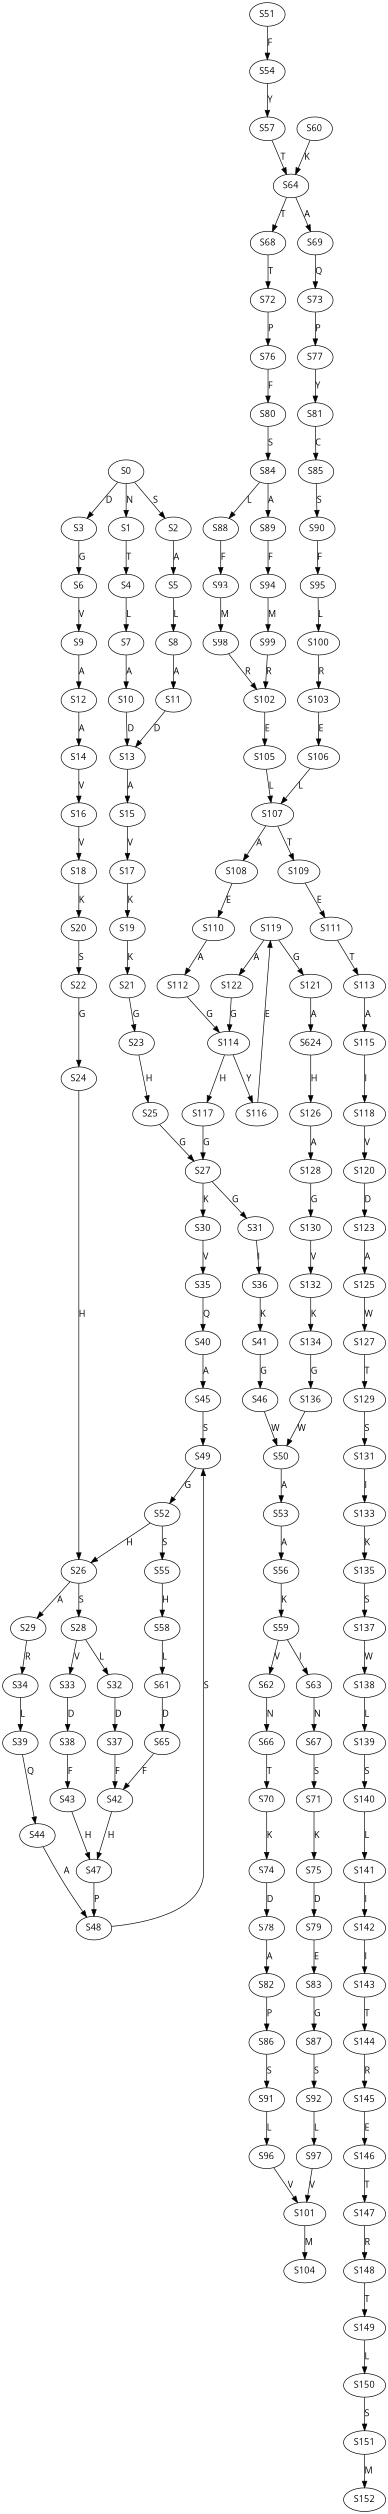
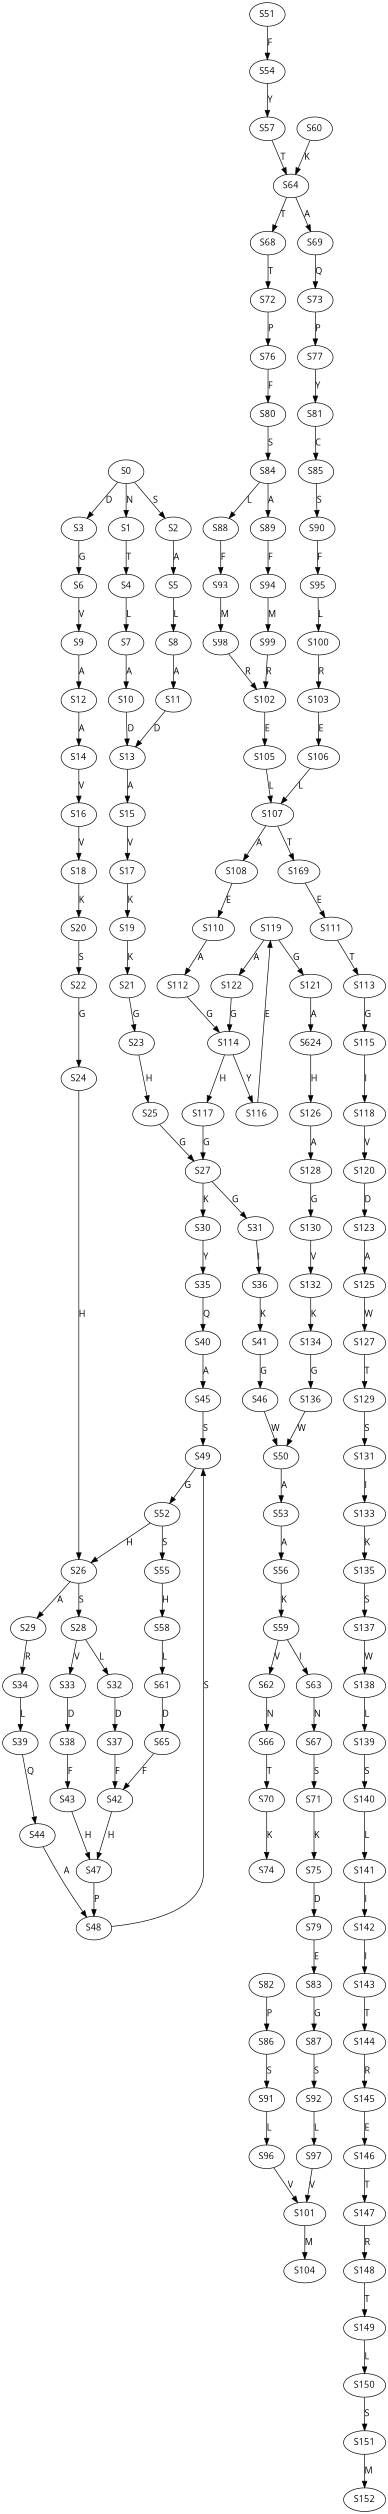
  strict digraph {
    fontname="Open Sans"
    node [fontname="Open Sans"]
    edge [fontname="Open Sans"]
    S0
    S1
    S2
    S3
    S4
    S5
    S6
    S7
    S8
    S9
    S10
    S11
    S12
    S13
    S14
    S15
    S16
    S17
    S18
    S19
    S20
    S21
    S22
    S23
    S24
    S25
    S26
    S27
    S28
    S29
    S30
    S31
    S32
    S33
    S34
    S35
    S36
    S37
    S38
    S39
    S40
    S41
    S42
    S43
    S44
    S45
    S46
    S47
    S48
    S49
    S50
    S52
    S53
    S51
    S54
    S55
    S56
    S57
    S58
    S59
    S64
    S61
    S62
    S63
    S60
    S65
    S66
    S67
    S68
    S69
    S70
    S71
    S72
    S73
    S74
    S75
    S76
    S77
-   S78
    S79
    S80
    S81
    S82
    S83
    S84
    S85
    S86
    S87
    S88
    S89
    S90
    S91
    S92
    S93
    S94
    S95
    S96
    S97
    S98
    S99
    S100
    S101
    S102
    S103
    S104
    S105
    S106
    S107
    S108
-   S109
+   S109 [label=S169]
    S110
    S111
    S112
    S113
    S114
    S115
    S116
    S117
    S118
    S119
    S120
    S121
    S122
    S123
    n125 [label=S624]
    S125
    S126
    S127
    S128
    S129
    S130
    S131
    S132
    S133
    S134
    S135
    S136
    S137
    S138
    S139
    S140
    S141
    S142
    S143
    S144
    S145
    S146
    S147
    S148
    S149
    S150
    S151
    S152
    S0 -> S1 [label=N]
    S0 -> S2 [label=S]
    S0 -> S3 [label=D]
    S1 -> S4 [label=T]
    S2 -> S5 [label=A]
    S3 -> S6 [label=G]
    S4 -> S7 [label=L]
    S5 -> S8 [label=L]
    S6 -> S9 [label=V]
    S7 -> S10 [label=A]
    S8 -> S11 [label=A]
    S9 -> S12 [label=A]
    S10 -> S13 [label=D]
    S11 -> S13 [label=D]
    S12 -> S14 [label=A]
    S13 -> S15 [label=A]
    S14 -> S16 [label=V]
    S15 -> S17 [label=V]
    S16 -> S18 [label=V]
    S17 -> S19 [label=K]
    S18 -> S20 [label=K]
    S19 -> S21 [label=K]
    S20 -> S22 [label=S]
    S21 -> S23 [label=G]
    S22 -> S24 [label=G]
    S23 -> S25 [label=H]
    S24 -> S26 [label=H]
    S25 -> S27 [label=G]
    S26 -> S28 [label=S]
    S26 -> S29 [label=A]
    S27 -> S30 [label=K]
    S27 -> S31 [label=G]
    S28 -> S32 [label=L]
    S28 -> S33 [label=V]
    S29 -> S34 [label=R]
-   S30 -> S35 [label=V]
+   S30 -> S35 [label=Y]
    S31 -> S36 [label=I]
    S32 -> S37 [label=D]
    S33 -> S38 [label=D]
    S34 -> S39 [label=L]
    S35 -> S40 [label=Q]
    S36 -> S41 [label=K]
    S37 -> S42 [label=F]
    S38 -> S43 [label=F]
    S39 -> S44 [label=Q]
    S40 -> S45 [label=A]
    S41 -> S46 [label=G]
    S42 -> S47 [label=H]
    S43 -> S47 [label=H]
    S44 -> S48 [label=A]
    S45 -> S49 [label=S]
    S46 -> S50 [label=W]
    S47 -> S48 [label=P]
    S48 -> S49 [label=S]
    S49 -> S52 [label=G]
    S50 -> S53 [label=A]
    S52 -> S26 [label=H]
    S52 -> S55 [label=S]
    S53 -> S56 [label=A]
    S51 -> S54 [label=F]
    S54 -> S57 [label=Y]
    S55 -> S58 [label=H]
    S56 -> S59 [label=K]
    S57 -> S64 [label=T]
    S58 -> S61 [label=L]
    S59 -> S62 [label=V]
    S59 -> S63 [label=I]
    S64 -> S68 [label=T]
    S64 -> S69 [label=A]
    S61 -> S65 [label=D]
    S62 -> S66 [label=N]
    S63 -> S67 [label=N]
    S60 -> S64 [label=K]
    S65 -> S42 [label=F]
    S66 -> S70 [label=T]
    S67 -> S71 [label=S]
    S68 -> S72 [label=T]
    S69 -> S73 [label=Q]
    S70 -> S74 [label=K]
    S71 -> S75 [label=K]
    S72 -> S76 [label=P]
    S73 -> S77 [label=P]
-   S74 -> S78 [label=D]
    S75 -> S79 [label=D]
    S76 -> S80 [label=F]
    S77 -> S81 [label=Y]
-   S78 -> S82 [label=A]
    S79 -> S83 [label=E]
    S80 -> S84 [label=S]
    S81 -> S85 [label=C]
    S82 -> S86 [label=P]
    S83 -> S87 [label=G]
    S84 -> S88 [label=L]
    S84 -> S89 [label=A]
    S85 -> S90 [label=S]
    S86 -> S91 [label=S]
    S87 -> S92 [label=S]
    S88 -> S93 [label=F]
    S89 -> S94 [label=F]
    S90 -> S95 [label=F]
    S91 -> S96 [label=L]
    S92 -> S97 [label=L]
    S93 -> S98 [label=M]
    S94 -> S99 [label=M]
    S95 -> S100 [label=L]
    S96 -> S101 [label=V]
    S97 -> S101 [label=V]
    S98 -> S102 [label=R]
    S99 -> S102 [label=R]
    S100 -> S103 [label=R]
    S101 -> S104 [label=M]
    S102 -> S105 [label=E]
    S103 -> S106 [label=E]
    S105 -> S107 [label=L]
    S106 -> S107 [label=L]
    S107 -> S108 [label=A]
    S107 -> S109 [label=T]
    S108 -> S110 [label=E]
    S109 -> S111 [label=E]
    S110 -> S112 [label=A]
    S111 -> S113 [label=T]
    S112 -> S114 [label=G]
-   S113 -> S115 [label=A]
+   S113 -> S115 [label=G]
    S114 -> S116 [label=Y]
    S114 -> S117 [label=H]
    S115 -> S118 [label=I]
    S116 -> S119 [label=E]
    S117 -> S27 [label=G]
    S118 -> S120 [label=V]
    S119 -> S121 [label=G]
    S119 -> S122 [label=A]
    S120 -> S123 [label=D]
    S121 -> n125 [label=A]
    S122 -> S114 [label=G]
    S123 -> S125 [label=A]
    n125 -> S126 [label=H]
    S125 -> S127 [label=W]
    S126 -> S128 [label=A]
    S127 -> S129 [label=T]
    S128 -> S130 [label=G]
    S129 -> S131 [label=S]
    S130 -> S132 [label=V]
    S131 -> S133 [label=I]
    S132 -> S134 [label=K]
    S133 -> S135 [label=K]
    S134 -> S136 [label=G]
    S135 -> S137 [label=S]
    S136 -> S50 [label=W]
    S137 -> S138 [label=W]
    S138 -> S139 [label=L]
    S139 -> S140 [label=S]
    S140 -> S141 [label=L]
    S141 -> S142 [label=I]
    S142 -> S143 [label=I]
    S143 -> S144 [label=T]
    S144 -> S145 [label=R]
    S145 -> S146 [label=E]
    S146 -> S147 [label=T]
    S147 -> S148 [label=R]
    S148 -> S149 [label=T]
    S149 -> S150 [label=L]
    S150 -> S151 [label=S]
    S151 -> S152 [label=M]
  }
